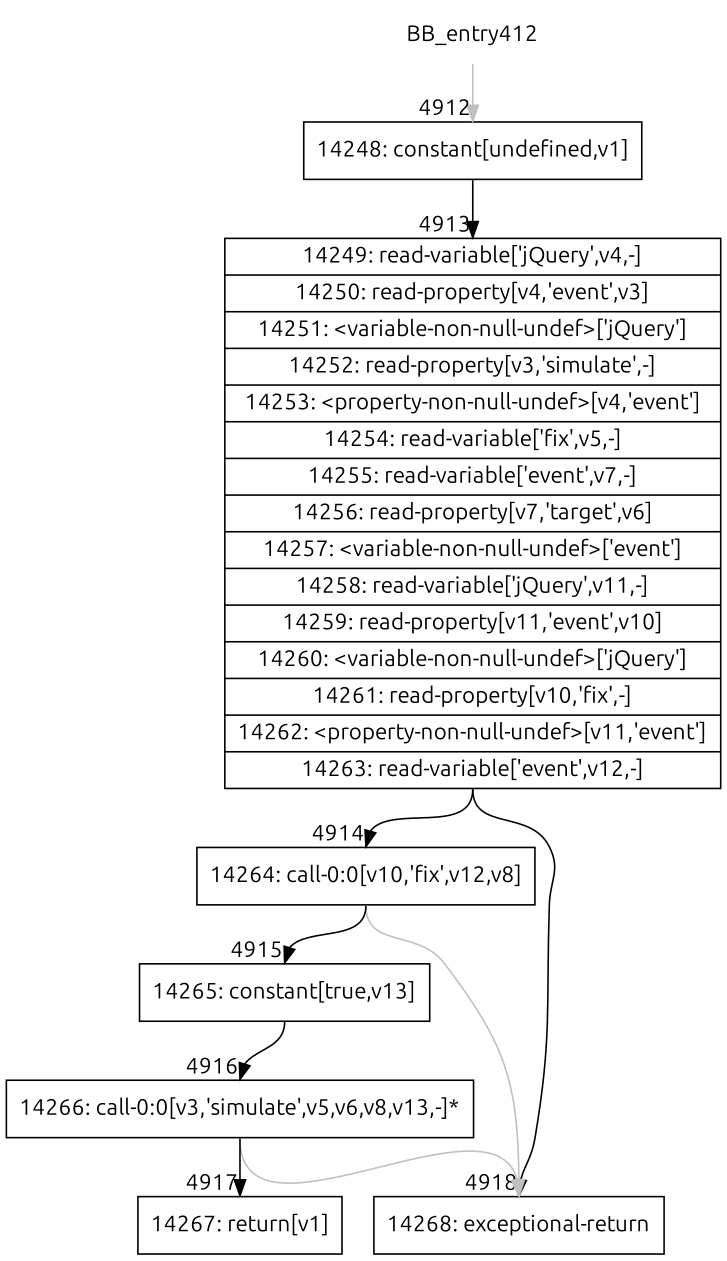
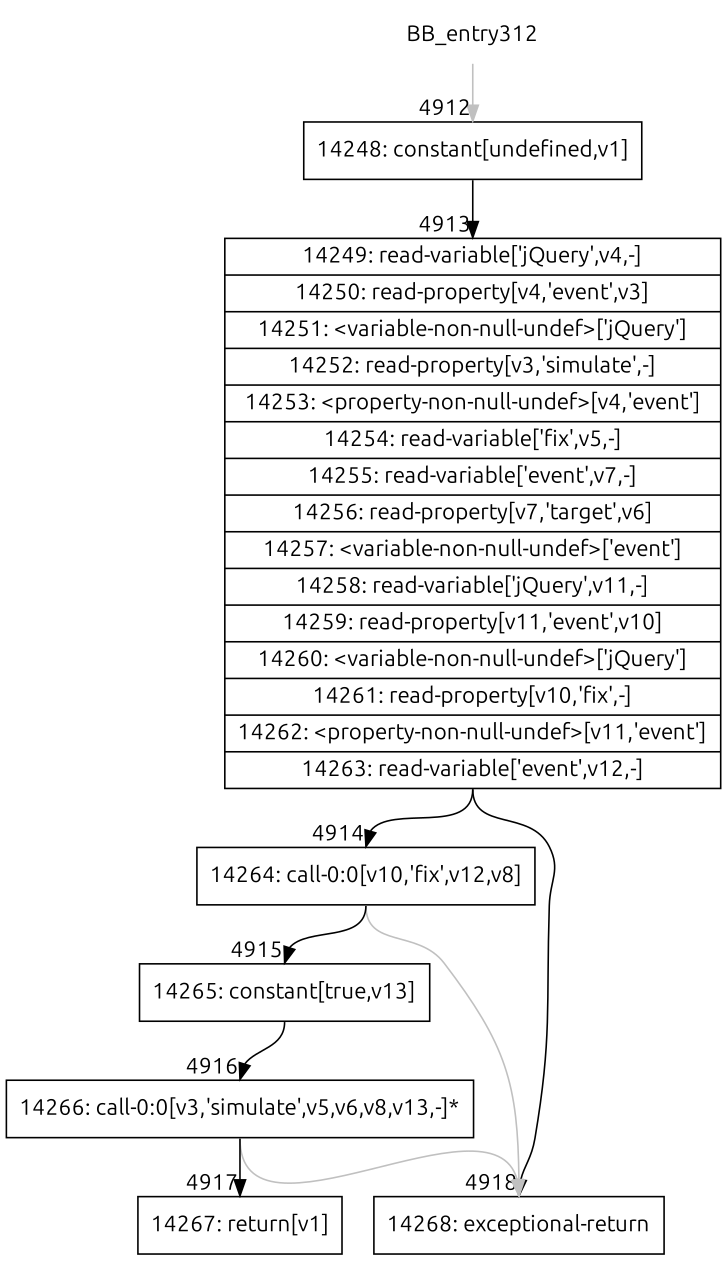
  digraph {
    fontname=Ubuntu
    rankdir=TD
    node [fontname=Ubuntu shape=record]
    edge [fontname=Ubuntu headport=n tailport=s]
-   BB_entry312 [shape=none label=BB_entry412]
+   BB_entry312 [shape=none]
    n2 [label="{14248: constant[undefined,v1]}"]
    n3 [label="{14249: read-variable['jQuery',v4,-]|14250: read-property[v4,'event',v3]|14251: \<variable-non-null-undef\>['jQuery']|14252: read-property[v3,'simulate',-]|14253: \<property-non-null-undef\>[v4,'event']|14254: read-variable['fix',v5,-]|14255: read-variable['event',v7,-]|14256: read-property[v7,'target',v6]|14257: \<variable-non-null-undef\>['event']|14258: read-variable['jQuery',v11,-]|14259: read-property[v11,'event',v10]|14260: \<variable-non-null-undef\>['jQuery']|14261: read-property[v10,'fix',-]|14262: \<property-non-null-undef\>[v11,'event']|14263: read-variable['event',v12,-]}"]
    n4 [label="{14264: call-0:0[v10,'fix',v12,v8]}"]
    n5 [label="{14268: exceptional-return}"]
    n6 [label="{14265: constant[true,v13]}"]
    n7 [label="{14266: call-0:0[v3,'simulate',v5,v6,v8,v13,-]*}"]
    n8 [label="{14267: return[v1]}"]
    BB_entry312 -> n2 [color=gray headlabel="    4912"]
    n2 -> n3 [headlabel="      4913"]
    n3 -> n4 [headlabel="      4914"]
    n3 -> n5 [color=black headlabel="      4918"]
    n4 -> n5 [color=gray]
    n4 -> n6 [headlabel="      4915"]
    n6 -> n7 [headlabel="      4916"]
    n7 -> n5 [color=gray]
    n7 -> n8 [headlabel="      4917"]
  }
